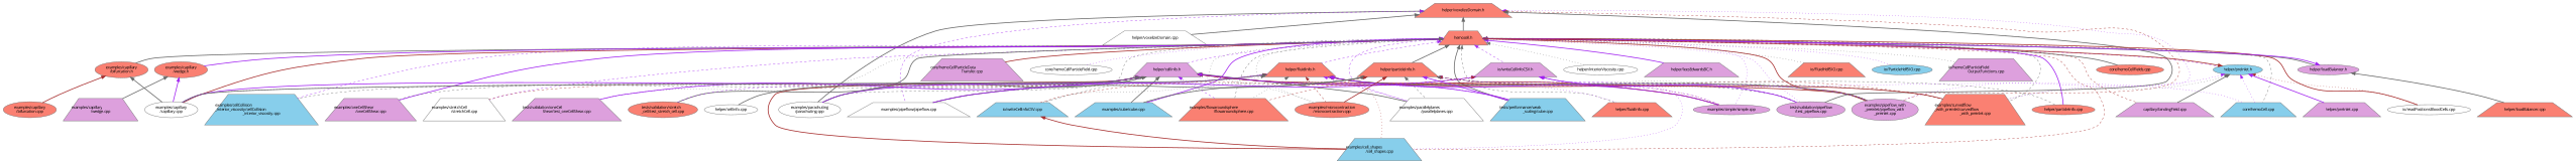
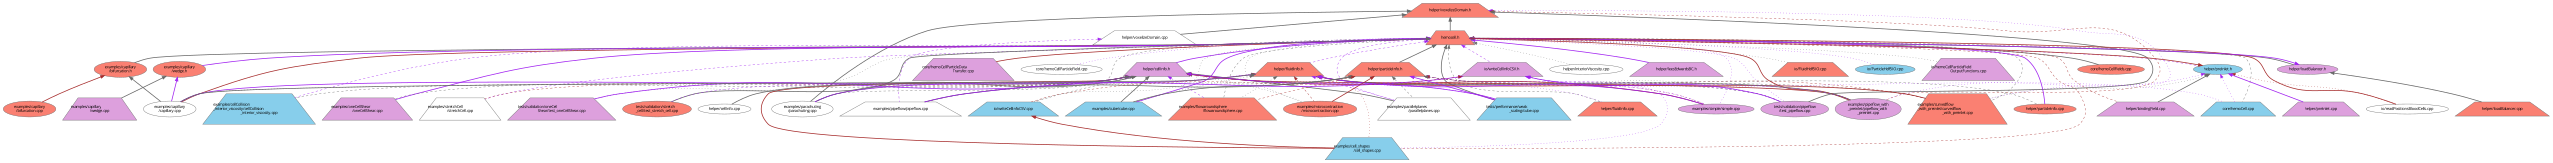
  digraph {
    fontname="Open Sans"
    node [color=grey40 fillcolor=salmon fontname="Open Sans" fontsize=10 shape=trapezium style=filled]
    edge [color=gray40 dir=back fontname="Open Sans" fontsize=10 labelfontname=Helvetica labelfontsize=10 style=bold]
    n1 [color=gray40 fontcolor=black height=0.2 label="helper/voxelizeDomain.h" width=0.4]
    n2 [height=0.2 label="examples/curvedflow\l_with_preinlet/curvedflow\l_with_preinlet.cpp" width=0.4]
    n3 [fillcolor=white height=0.2 label="examples/parachuting\l/parachuting.cpp" shape=ellipse width=0.4]
    n4 [fillcolor=white height=0.2 label="examples/pipeflow/pipeflow.cpp" width=0.4]
    n5 [fillcolor=plum height=0.2 label="examples/pipeflow_with\l_preinlet/pipeflow_with\l_preinlet.cpp" shape=ellipse width=0.4]
    n6 [fillcolor=white height=0.2 label="helper/voxelizeDomain.cpp" width=0.4]
    n7 [height=0.2 label="hemocell.h" width=0.4]
    n8 [fillcolor=plum height=0.2 label="tests/validation/pipeflow\l/test_pipeflow.cpp" shape=ellipse width=0.4]
    n9 [fillcolor=skyblue height=0.2 label="core/hemoCell.cpp" width=0.4]
    n10 [height=0.2 label="core/hemoCellFields.cpp" shape=ellipse width=0.4]
    n11 [fillcolor=plum height=0.2 label="core/hemoCellParticleData\lTransfer.cpp" width=0.4]
    n12 [fillcolor=white height=0.2 label="core/hemoCellParticleField.cpp" shape=ellipse width=0.4]
    n13 [height=0.2 label="examples/capillary\l/bifurcation.h" shape=ellipse width=0.4]
    n14 [fillcolor=white height=0.2 label="examples/capillary\l/capillary.cpp" shape=ellipse width=0.4]
    n15 [height=0.2 label="examples/capillary\l/wedge.h" shape=ellipse width=0.4]
    n16 [fillcolor=skyblue height=0.2 label="examples/cellCollision\l_interior_viscosity/cellCollision\l_interior_viscosity.cpp" width=0.4]
    n17 [fillcolor=skyblue height=0.2 label="examples/cell_shapes\l/cell_shapes.cpp" width=0.4]
    n18 [fillcolor=skyblue height=0.2 label="examples/cube/cube.cpp" width=0.4]
    n19 [height=0.2 label="examples/flowaroundsphere\l/flowaroundsphere.cpp" width=0.4]
    n20 [height=0.2 label="examples/microcontraction\l/microcontraction.cpp" shape=ellipse width=0.4]
    n21 [fillcolor=plum height=0.2 label="examples/oneCellShear\l/oneCellShear.cpp" width=0.4]
    n22 [fillcolor=white height=0.2 label="examples/parallelplanes\l/parallelplanes.cpp" width=0.4]
    n23 [fillcolor=plum height=0.2 label="examples/simple/simple.cpp" shape=ellipse width=0.4]
    n24 [fillcolor=white height=0.2 label="examples/stretchCell\l/stretchCell.cpp" width=0.4]
-   n25 [fillcolor=plum height=0.2 label="capillary/bindingField.cpp" width=0.4]
+   n25 [fillcolor=plum height=0.2 label="helper/bindingField.cpp" width=0.4]
    n26 [fillcolor=plum height=0.2 label="helper/cellInfo.h" width=0.4]
    n27 [fillcolor=skyblue height=0.2 label="io/writeCellInfoCSV.cpp" width=0.4]
    n28 [fillcolor=skyblue height=0.2 label="tests/performance/weak\l_scaling/cube.cpp" width=0.4]
    n29 [fillcolor=plum height=0.2 label="tests/validation/oneCell\lShear/test_oneCellShear.cpp" width=0.4]
    n30 [height=0.2 label="tests/validation/stretch\l_cell/test_stretch_cell.cpp" shape=ellipse width=0.4]
    n31 [height=0.2 label="helper/fluidInfo.cpp" width=0.4]
    n32 [height=0.2 label="helper/fluidInfo.h" width=0.4]
    n33 [fillcolor=white height=0.2 label="helper/interiorViscosity.cpp" shape=ellipse width=0.4]
    n34 [fillcolor=plum height=0.2 label="helper/leesEdwardsBC.h" width=0.4]
    n35 [fillcolor=plum height=0.2 label="helper/loadBalancer.h" shape=ellipse width=0.4]
    n36 [height=0.2 label="helper/particleInfo.cpp" shape=ellipse width=0.4]
    n37 [height=0.2 label="helper/particleInfo.h" width=0.4]
    n38 [fillcolor=skyblue height=0.2 label="helper/preInlet.h" shape=ellipse width=0.4]
    n39 [fillcolor=white height=0.2 label="io/readPositionsBloodCells.cpp" shape=ellipse width=0.4]
    n40 [height=0.2 label="io/FluidHdf5IO.cpp" width=0.4]
    n41 [fillcolor=skyblue height=0.2 label="io/ParticleHdf5IO.cpp" shape=ellipse width=0.4]
    n42 [fillcolor=plum height=0.2 label="io/hemoCellParticleField\lOutputFunctions.cpp" width=0.4]
    n43 [fillcolor=plum height=0.2 label="io/writeCellInfoCSV.h" width=0.4]
    n44 [height=0.2 label="examples/capillary\l/bifurcation.cpp" shape=ellipse width=0.4]
    n45 [fillcolor=plum height=0.2 label="examples/capillary\l/wedge.cpp" width=0.4]
    n46 [fillcolor=white height=0.2 label="helper/cellInfo.cpp" shape=ellipse width=0.4]
    n47 [height=0.2 label="helper/loadBalancer.cpp" width=0.4]
    n48 [fillcolor=plum height=0.2 label="helper/preInlet.cpp" width=0.4]
    n1 -> n2 [color=purple style=dotted]
    n1 -> n3
-   n1 -> n4 [color=purple style=dashed]
+   n6 -> n4 [color=purple style=dashed]
    n1 -> n5 [color=brown style=dashed]
    n1 -> n6
    n1 -> n7
    n1 -> n8
    n7 -> n2 [style=dashed]
    n7 -> n3 [style=dashed]
    n7 -> n5 [color=brown]
    n7 -> n8 [color=purple style=dotted]
    n7 -> n9 [style=dashed]
    n7 -> n10
    n7 -> n11 [color=brown]
    n7 -> n12 [color=purple style=dotted]
    n7 -> n13
    n7 -> n14 [color=brown]
    n7 -> n15 [color=purple]
    n7 -> n16 [color=purple style=dashed]
    n7 -> n17 [color=brown style=dashed]
    n7 -> n18 [color=purple]
    n7 -> n19 [style=dashed]
    n7 -> n20 [style=dotted]
    n7 -> n21 [color=purple]
    n7 -> n22 [color=purple style=dashed]
    n7 -> n23 [color=purple style=dotted]
    n7 -> n24 [color=purple style=dashed]
    n7 -> n25 [color=brown style=dashed]
-   n7 -> n26 [color=purple style=dashed]
+   n7 -> n26 [color=purple]
    n7 -> n27 [style=dotted]
    n7 -> n28
    n7 -> n29 [style=dotted]
    n7 -> n30
    n7 -> n31 [style=dashed]
    n7 -> n32 [color=purple style=dashed]
    n7 -> n33 [style=dotted]
    n7 -> n34 [color=purple]
    n7 -> n35
    n7 -> n36 [color=purple]
    n7 -> n37
    n7 -> n38 [color=purple style=dashed]
    n7 -> n39 [color=brown]
    n7 -> n40 [style=dotted]
    n7 -> n41 [color=purple style=dotted]
    n7 -> n42 [style=dotted]
    n7 -> n43 [color=purple style=dashed]
    n13 -> n14
    n13 -> n44 [color=brown]
    n15 -> n14 [color=purple]
    n15 -> n45
    n26 -> n2 [style=dashed]
    n26 -> n3
    n26 -> n4 [style=dotted]
    n26 -> n5 [color=brown]
    n26 -> n8 [color=purple style=dashed]
    n26 -> n14 [color=purple]
    n26 -> n16 [style=dashed]
    n26 -> n17 [color=brown]
    n26 -> n18
    n26 -> n19 [color=purple style=dashed]
    n26 -> n20 [style=dotted]
    n26 -> n21 [style=dashed]
    n26 -> n22
    n26 -> n23 [color=brown]
    n26 -> n24 [color=brown style=dashed]
    n26 -> n27 [style=dashed]
    n26 -> n28 [color=purple]
    n26 -> n29 [color=purple]
    n26 -> n30 [color=purple style=dashed]
    n26 -> n46
    n27 -> n17 [color=brown]
    n32 -> n2 [color=brown]
    n32 -> n3 [color=purple]
    n32 -> n4 [color=brown style=dotted]
    n32 -> n5
    n32 -> n8 [style=dashed]
    n32 -> n14
    n32 -> n17 [color=brown style=dotted]
    n32 -> n18 [style=dotted]
    n32 -> n19 [style=dotted]
    n32 -> n20 [color=brown style=dashed]
    n32 -> n22 [color=purple style=dashed]
    n32 -> n23 [color=purple]
    n32 -> n28 [color=purple style=dotted]
    n32 -> n31 [color=purple style=dotted]
    n35 -> n7 [color=purple]
    n35 -> n47
    n37 -> n2 [color=brown style=dashed]
    n37 -> n3 [style=dashed]
    n37 -> n4
    n37 -> n5 [color=purple style=dashed]
    n37 -> n8 [style=dotted]
    n37 -> n14 [style=dotted]
    n37 -> n17 [color=purple style=dotted]
    n37 -> n18
    n37 -> n19 [color=brown style=dashed]
    n37 -> n20 [color=brown]
    n37 -> n22 [style=dashed]
    n37 -> n23 [color=brown style=dotted]
    n37 -> n28 [color=purple]
    n37 -> n36 [style=dashed]
    n38 -> n2 [style=dotted]
    n38 -> n5 [color=purple style=dotted]
    n38 -> n7 [color=brown]
    n38 -> n9 [color=purple style=dotted]
    n38 -> n25
    n38 -> n39 [color=brown style=dotted]
    n38 -> n48 [color=purple]
    n43 -> n4 [color=purple]
    n43 -> n8 [color=purple]
    n43 -> n9 [color=purple style=dotted]
    n43 -> n23 [color=purple style=dashed]
    n43 -> n27 [color=brown style=dashed]
  }
